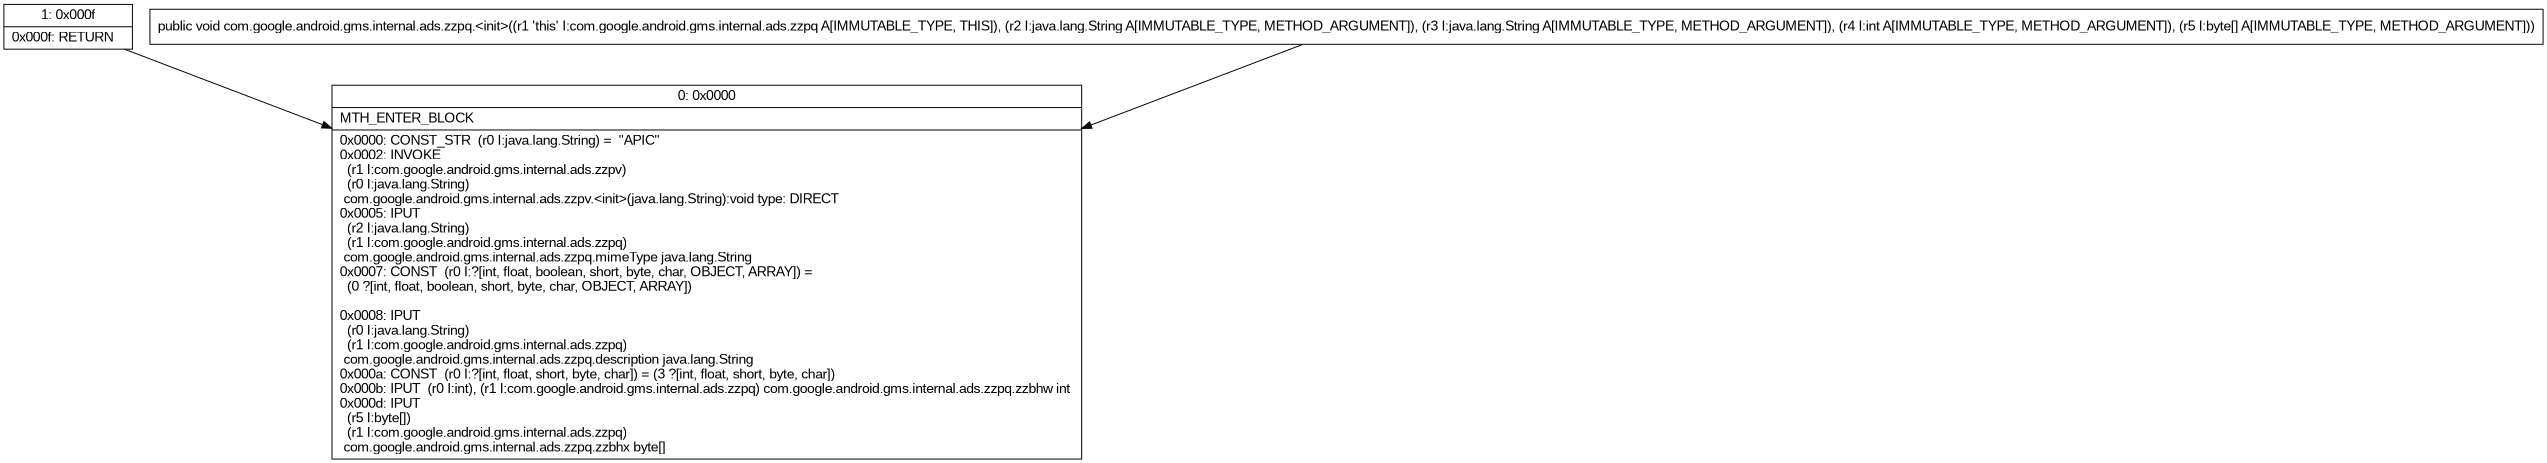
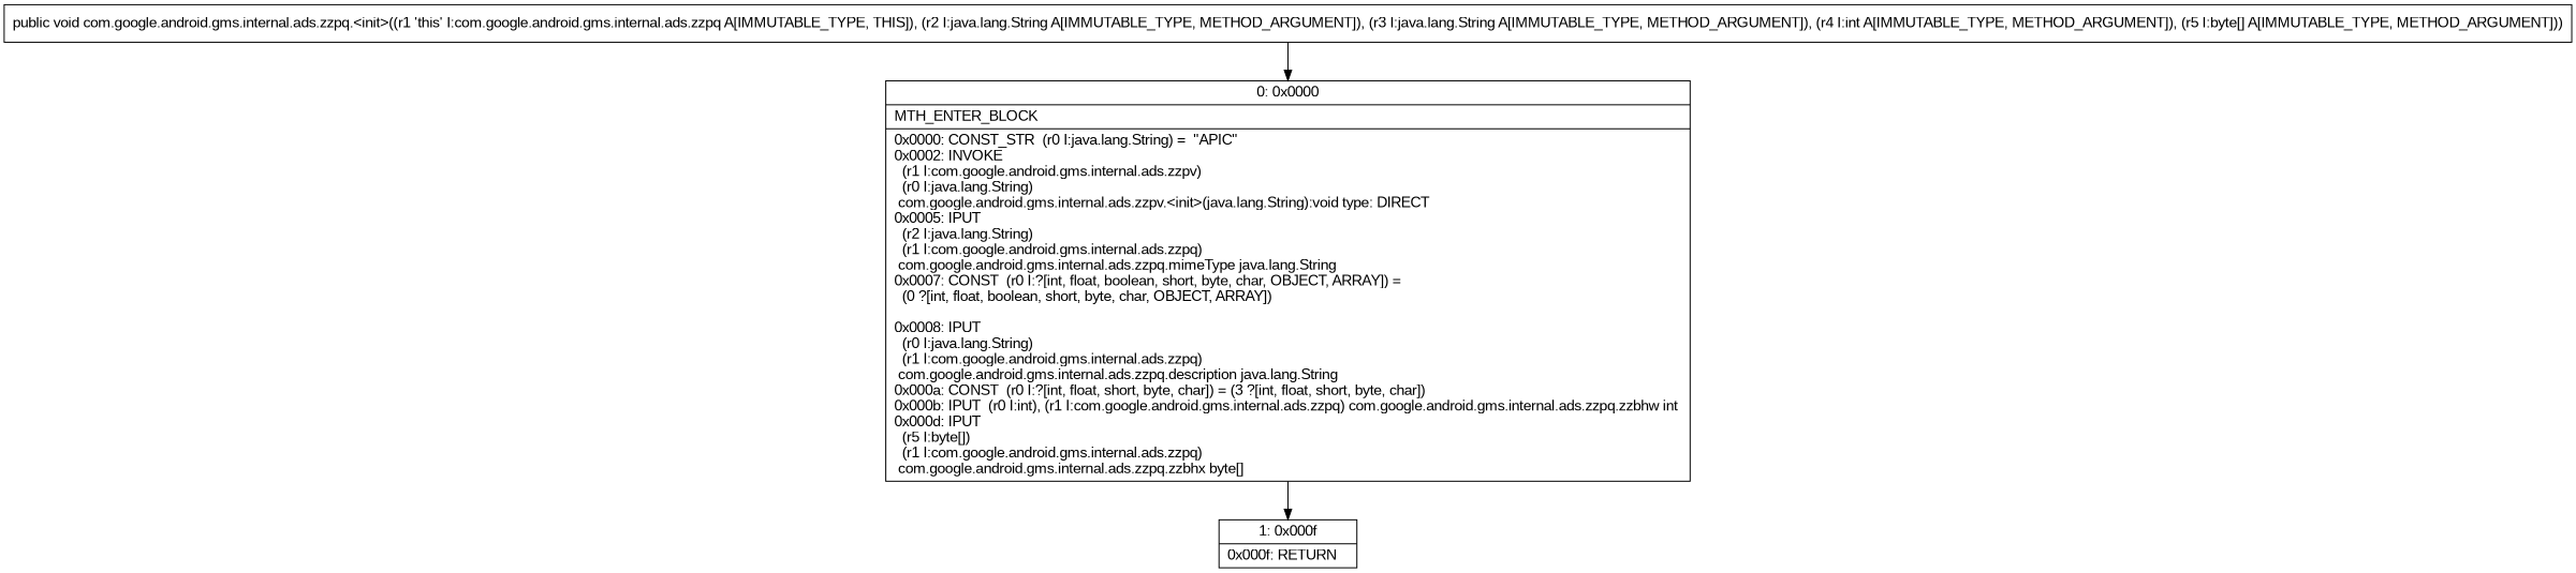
  digraph {
    fontname="Liberation Sans"
    node [shape=record fontname="Liberation Sans"]
    edge [fontname="Liberation Sans"]
    n1 [label="{0\:\ 0x0000|MTH_ENTER_BLOCK\l|0x0000: CONST_STR  (r0 I:java.lang.String) =  \"APIC\" \l0x0002: INVOKE  \l  (r1 I:com.google.android.gms.internal.ads.zzpv)\l  (r0 I:java.lang.String)\l com.google.android.gms.internal.ads.zzpv.\<init\>(java.lang.String):void type: DIRECT \l0x0005: IPUT  \l  (r2 I:java.lang.String)\l  (r1 I:com.google.android.gms.internal.ads.zzpq)\l com.google.android.gms.internal.ads.zzpq.mimeType java.lang.String \l0x0007: CONST  (r0 I:?[int, float, boolean, short, byte, char, OBJECT, ARRAY]) = \l  (0 ?[int, float, boolean, short, byte, char, OBJECT, ARRAY])\l \l0x0008: IPUT  \l  (r0 I:java.lang.String)\l  (r1 I:com.google.android.gms.internal.ads.zzpq)\l com.google.android.gms.internal.ads.zzpq.description java.lang.String \l0x000a: CONST  (r0 I:?[int, float, short, byte, char]) = (3 ?[int, float, short, byte, char]) \l0x000b: IPUT  (r0 I:int), (r1 I:com.google.android.gms.internal.ads.zzpq) com.google.android.gms.internal.ads.zzpq.zzbhw int \l0x000d: IPUT  \l  (r5 I:byte[])\l  (r1 I:com.google.android.gms.internal.ads.zzpq)\l com.google.android.gms.internal.ads.zzpq.zzbhx byte[] \l}"]
    n2 [label="{1\:\ 0x000f|0x000f: RETURN   \l}"]
    n3 [label="{public void com.google.android.gms.internal.ads.zzpq.\<init\>((r1 'this' I:com.google.android.gms.internal.ads.zzpq A[IMMUTABLE_TYPE, THIS]), (r2 I:java.lang.String A[IMMUTABLE_TYPE, METHOD_ARGUMENT]), (r3 I:java.lang.String A[IMMUTABLE_TYPE, METHOD_ARGUMENT]), (r4 I:int A[IMMUTABLE_TYPE, METHOD_ARGUMENT]), (r5 I:byte[] A[IMMUTABLE_TYPE, METHOD_ARGUMENT])) }"]
-   n2 -> n1
+   n1 -> n2
    n3 -> n1
  }
